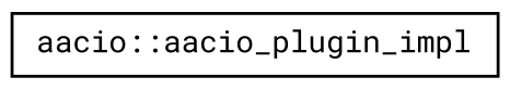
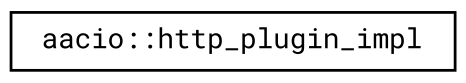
  digraph {
    rankdir=LR
    fontname="Roboto Mono"
-   n1 [color=black fillcolor=white fontname="Roboto Mono" fontsize=10 height=0.2 label="aacio::aacio_plugin_impl" shape=record style=filled width=0.4]
+   n1 [color=black fillcolor=white fontname="Roboto Mono" fontsize=10 height=0.2 label="aacio::http_plugin_impl" shape=record style=filled width=0.4]
  }
